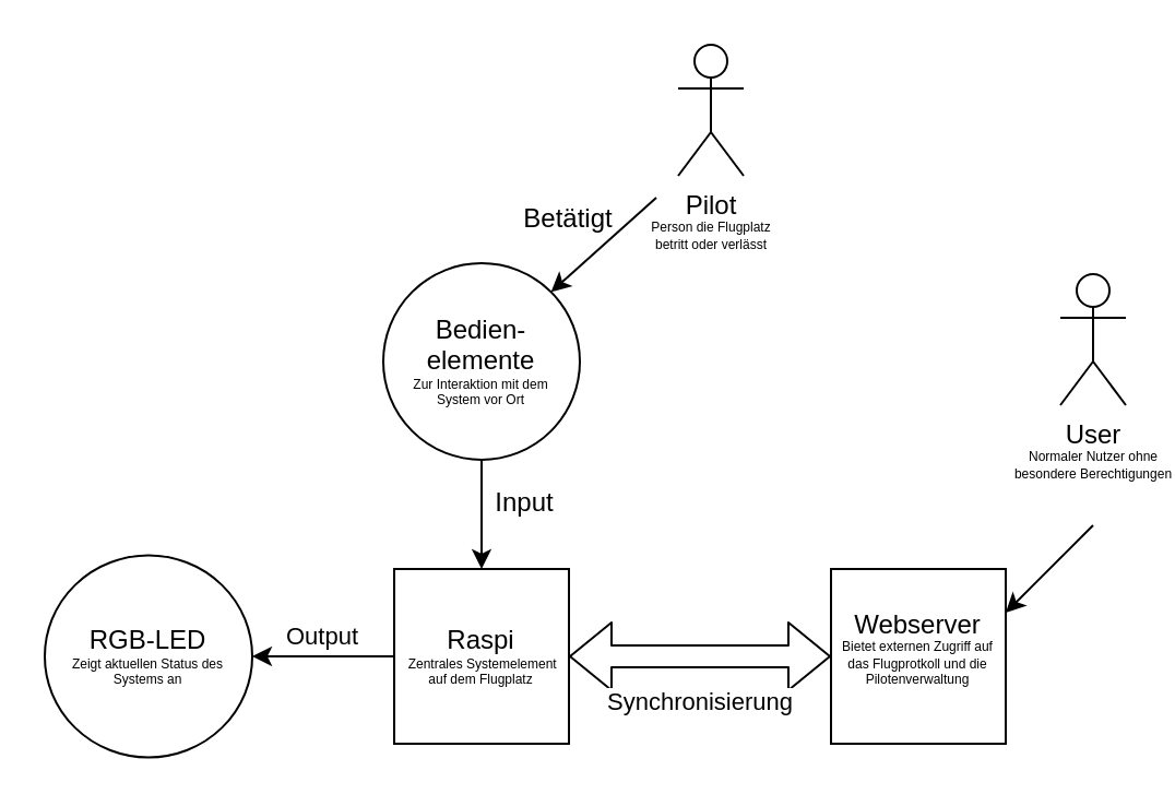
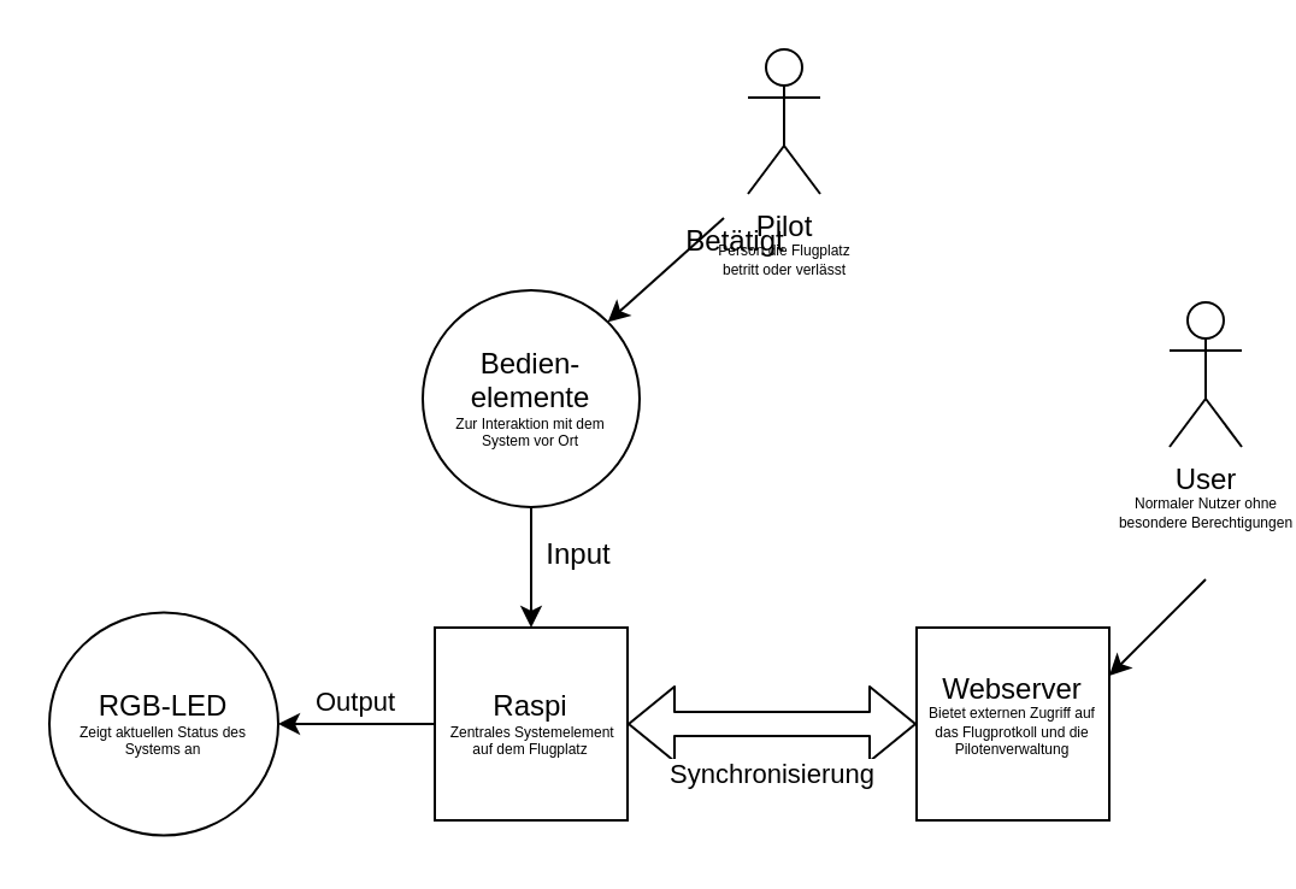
  <mxCell id="0" />
  <mxCell id="1" parent="0" />
  <mxCell id="2" value="Raspi&lt;i&gt;&lt;br&gt;&lt;/i&gt;&lt;div style=&quot;font-size: 6px&quot;&gt;&lt;i&gt;&amp;nbsp;&lt;/i&gt;Zentrales Systemelement auf dem Flugplatz&lt;br&gt;&lt;i&gt;&lt;/i&gt;&lt;/div&gt;" style="whiteSpace=wrap;html=1;aspect=fixed;" parent="1" vertex="1"><mxGeometry x="180" y="260" width="80" height="80" as="geometry" /></mxCell>
  <mxCell id="3" value="Webserver&lt;br&gt;&lt;div style=&quot;font-size: 6px&quot;&gt;&lt;font style=&quot;font-size: 6px&quot;&gt;Bietet externen Zugriff auf&lt;br&gt;das Flugprotkoll und die&lt;br&gt;Pilotenverwaltung&lt;/font&gt;&lt;/div&gt;&lt;div style=&quot;font-size: 6px&quot;&gt;&lt;br&gt;&lt;/div&gt;" style="whiteSpace=wrap;html=1;aspect=fixed;" parent="1" vertex="1"><mxGeometry x="380" y="260" width="80" height="80" as="geometry" /></mxCell>
  <mxCell id="4" value="" style="shape=flexArrow;endArrow=classic;startArrow=classic;html=1;exitX=1;exitY=0.5;exitDx=0;exitDy=0;entryX=0;entryY=0.5;entryDx=0;entryDy=0;" parent="1" source="2" target="3" edge="1"><mxGeometry width="50" height="50" relative="1" as="geometry"><mxPoint x="430" y="400" as="sourcePoint" /><mxPoint x="480" y="350" as="targetPoint" /></mxGeometry></mxCell>
  <mxCell id="5" value="&lt;div&gt;Synchronisierung&lt;/div&gt;" style="edgeLabel;html=1;align=center;verticalAlign=middle;resizable=0;points=[];" parent="4" vertex="1" connectable="0"><mxGeometry x="0.138" y="-2" relative="1" as="geometry"><mxPoint x="-8.57" y="18" as="offset" /></mxGeometry></mxCell>
  <mxCell id="6" value="&lt;div&gt;RGB-LED&lt;/div&gt;&lt;div style=&quot;font-size: 6px&quot;&gt;&lt;font style=&quot;font-size: 6px&quot;&gt;Zeigt aktuellen Status des&lt;br&gt;Systems an&lt;/font&gt;&lt;br&gt;&lt;/div&gt;" style="ellipse;whiteSpace=wrap;html=1;" parent="1" vertex="1"><mxGeometry x="20" y="253.75" width="95" height="92.5" as="geometry" /></mxCell>
  <mxCell id="7" value="" style="endArrow=classic;html=1;entryX=1;entryY=0.5;entryDx=0;entryDy=0;" parent="1" target="6" edge="1"><mxGeometry width="50" height="50" relative="1" as="geometry"><mxPoint x="180" y="300" as="sourcePoint" /><mxPoint x="360" y="270" as="targetPoint" /></mxGeometry></mxCell>
  <mxCell id="8" value="Output" style="edgeLabel;html=1;align=center;verticalAlign=middle;resizable=0;points=[];" parent="7" vertex="1" connectable="0"><mxGeometry x="0.343" y="-2" relative="1" as="geometry"><mxPoint x="10.57" y="-8" as="offset" /></mxGeometry></mxCell>
  <mxCell id="9" value="&lt;div&gt;User&lt;/div&gt;&lt;div style=&quot;font-size: 6px&quot;&gt;&lt;font style=&quot;font-size: 6px&quot;&gt;Normaler Nutzer ohne&lt;/font&gt;&lt;/div&gt;&lt;div style=&quot;font-size: 6px&quot;&gt;&lt;font style=&quot;font-size: 6px&quot;&gt;besondere Berechtigungen&lt;/font&gt;&lt;br&gt;&lt;/div&gt;" style="shape=umlActor;verticalLabelPosition=bottom;verticalAlign=top;html=1;outlineConnect=0;" vertex="1" parent="1"><mxGeometry x="485" y="125" width="30" height="60" as="geometry" /></mxCell>
  <mxCell id="10" value="" style="endArrow=classic;html=1;" edge="1" parent="1"><mxGeometry width="50" height="50" relative="1" as="geometry"><mxPoint x="500" y="240" as="sourcePoint" /><mxPoint x="460" y="280" as="targetPoint" /><Array as="points"><mxPoint x="480" y="260" /></Array></mxGeometry></mxCell>
  <mxCell id="11" value="&lt;div style=&quot;font-size: 6px&quot;&gt;&lt;font style=&quot;font-size: 12px&quot;&gt;Pilot&lt;/font&gt;&lt;/div&gt;&lt;div style=&quot;font-size: 6px&quot;&gt;&lt;font style=&quot;font-size: 6px&quot;&gt;Person die Flugplatz&lt;/font&gt;&lt;/div&gt;&lt;div style=&quot;font-size: 6px&quot;&gt;&lt;font style=&quot;font-size: 6px&quot;&gt;betritt oder verlässt&lt;/font&gt;&lt;br&gt;&lt;/div&gt;" style="shape=umlActor;verticalLabelPosition=bottom;verticalAlign=top;html=1;outlineConnect=0;" vertex="1" parent="1"><mxGeometry x="310" y="20" width="30" height="60" as="geometry" /></mxCell>
  <mxCell id="12" value="&lt;div style=&quot;font-size: 6px&quot;&gt;&lt;font style=&quot;font-size: 12px&quot;&gt;Bedien-elemente&lt;/font&gt;&lt;/div&gt;&lt;div style=&quot;font-size: 6px&quot;&gt;&lt;font style=&quot;font-size: 6px&quot;&gt;Zur Interaktion mit dem&lt;/font&gt;&lt;/div&gt;&lt;div style=&quot;font-size: 6px&quot;&gt;&lt;font style=&quot;font-size: 6px&quot;&gt;System vor Ort&lt;/font&gt;&lt;br&gt;&lt;/div&gt;" style="ellipse;whiteSpace=wrap;html=1;aspect=fixed;" vertex="1" parent="1"><mxGeometry x="175" y="120" width="90" height="90" as="geometry" /></mxCell>
  <mxCell id="13" value="" style="endArrow=classic;html=1;entryX=0.5;entryY=0;entryDx=0;entryDy=0;exitX=0.5;exitY=1;exitDx=0;exitDy=0;" edge="1" parent="1" source="12" target="2"><mxGeometry width="50" height="50" relative="1" as="geometry"><mxPoint x="190" y="270" as="sourcePoint" /><mxPoint x="240" y="220" as="targetPoint" /></mxGeometry></mxCell>
  <mxCell id="14" value="Input" style="text;html=1;strokeColor=none;fillColor=none;align=center;verticalAlign=middle;whiteSpace=wrap;rounded=0;" vertex="1" parent="1"><mxGeometry x="220" y="220" width="40" height="20" as="geometry" /></mxCell>
  <mxCell id="15" value="" style="endArrow=classic;html=1;entryX=1;entryY=0;entryDx=0;entryDy=0;" edge="1" parent="1" target="12"><mxGeometry width="50" height="50" relative="1" as="geometry"><mxPoint x="300" y="90" as="sourcePoint" /><mxPoint x="240" y="220" as="targetPoint" /></mxGeometry></mxCell>
- <mxCell id="16" value="Betätigt" style="text;html=1;strokeColor=none;fillColor=none;align=center;verticalAlign=middle;whiteSpace=wrap;rounded=0;" vertex="1" parent="1"><mxGeometry x="240" y="90" width="40" height="20" as="geometry" /></mxCell>
+ <mxCell id="16" value="Betätigt" style="text;html=1;strokeColor=none;fillColor=none;align=center;verticalAlign=middle;whiteSpace=wrap;rounded=0;" vertex="1" parent="1"><mxGeometry x="285" y="90" width="40" height="20" as="geometry" /></mxCell>
